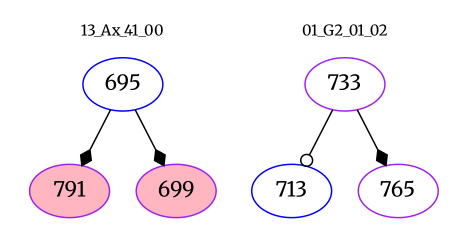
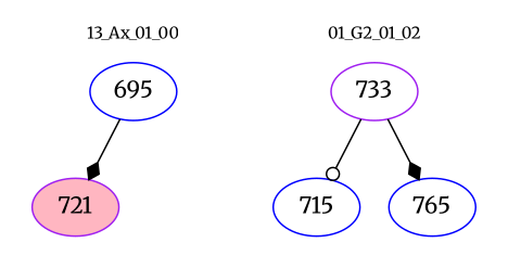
  digraph {
    fontname=Merriweather
    node [color=purple fillcolor=white fontname=Merriweather style=filled]
    edge [arrowhead=diamond color=black fontname=Merriweather]
    n1 [color=blue label=695]
-   n2 [fillcolor=lightpink label=791]
-   n3 [fillcolor=lightpink label=699]
+   n2 [fillcolor=lightpink label=721]
    n4 [label=733]
-   n5 [color=blue label=713]
-   n6 [label=765]
+   n5 [color=blue label=715]
+   n6 [color=blue label=765]
    subgraph cluster_1 {
      color=white
      fontsize=10
-     label="13_Ax_41_00"
+     label="13_Ax_01_00"
      n1
      n2
-     n3
    }
    subgraph cluster_2 {
      color=white
      fontsize=10
      label="01_G2_01_02"
      n4
      n5
      n6
    }
    n1 -> n2
-   n1 -> n3
    n4 -> n5 [arrowhead=odot]
    n4 -> n6
  }
